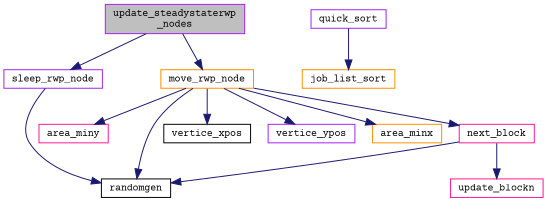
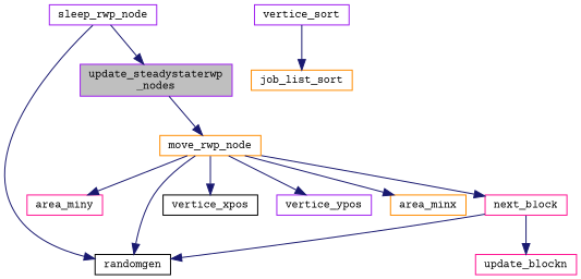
  digraph {
    fontname="Courier Prime"
    rankdir=TB
    node [color=purple fillcolor=white fontname="Courier Prime" fontsize=10 shape=record style=filled]
    edge [color=midnightblue fontname="Courier Prime" fontsize=10 labelfontname=Helvetica labelfontsize=10 style=solid]
    n1 [fillcolor=grey75 fontcolor=black height=0.2 label="update_steadystaterwp\l_nodes" width=0.4]
    n2 [color=darkorange height=0.2 label=move_rwp_node width=0.4]
    n3 [height=0.2 label=sleep_rwp_node width=0.4]
    n4 [color=darkorange height=0.2 label=area_minx width=0.4]
    n5 [color=deeppink height=0.2 label=area_miny width=0.4]
    n6 [color=deeppink height=0.2 label=next_block width=0.4]
    n7 [color=black height=0.2 label=randomgen width=0.4]
    n8 [color=black height=0.2 label=vertice_xpos width=0.4]
    n9 [height=0.2 label=vertice_ypos width=0.4]
-   n10 [height=0.2 label=quick_sort width=0.4]
+   n10 [height=0.2 label=vertice_sort width=0.4]
    n11 [color=darkorange height=0.2 label=job_list_sort width=0.4]
    n12 [color=deeppink height=0.2 label=update_blockn width=0.4]
    n1 -> n2
-   n1 -> n3
+   n3 -> n1
    n2 -> n4
    n2 -> n5
    n2 -> n6
    n2 -> n7
    n2 -> n8
    n2 -> n9
    n3 -> n7
    n6 -> n7
    n6 -> n12
    n10 -> n11
  }
